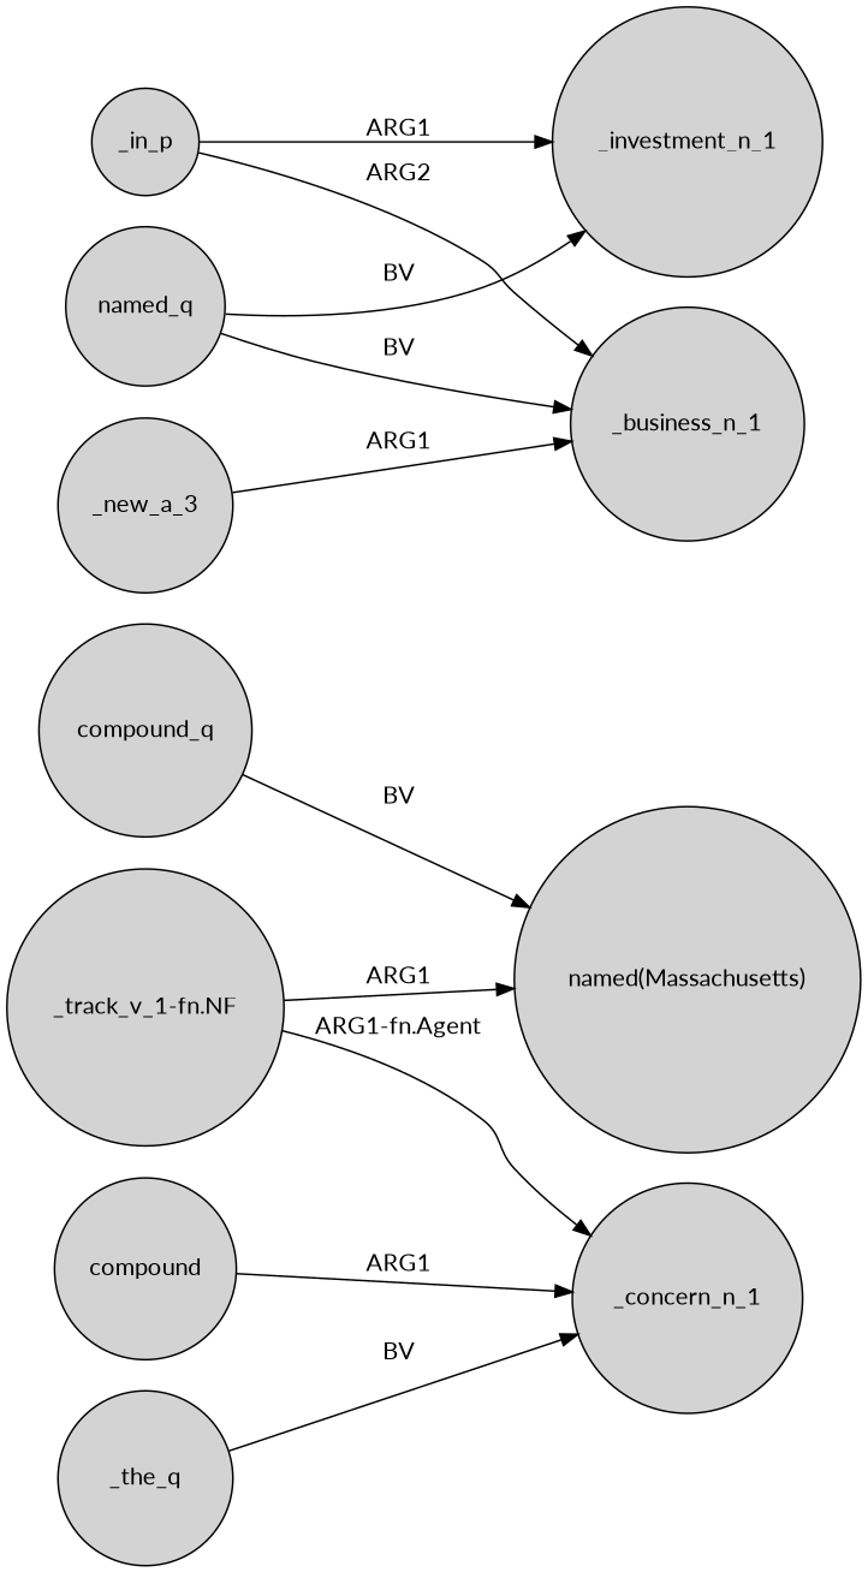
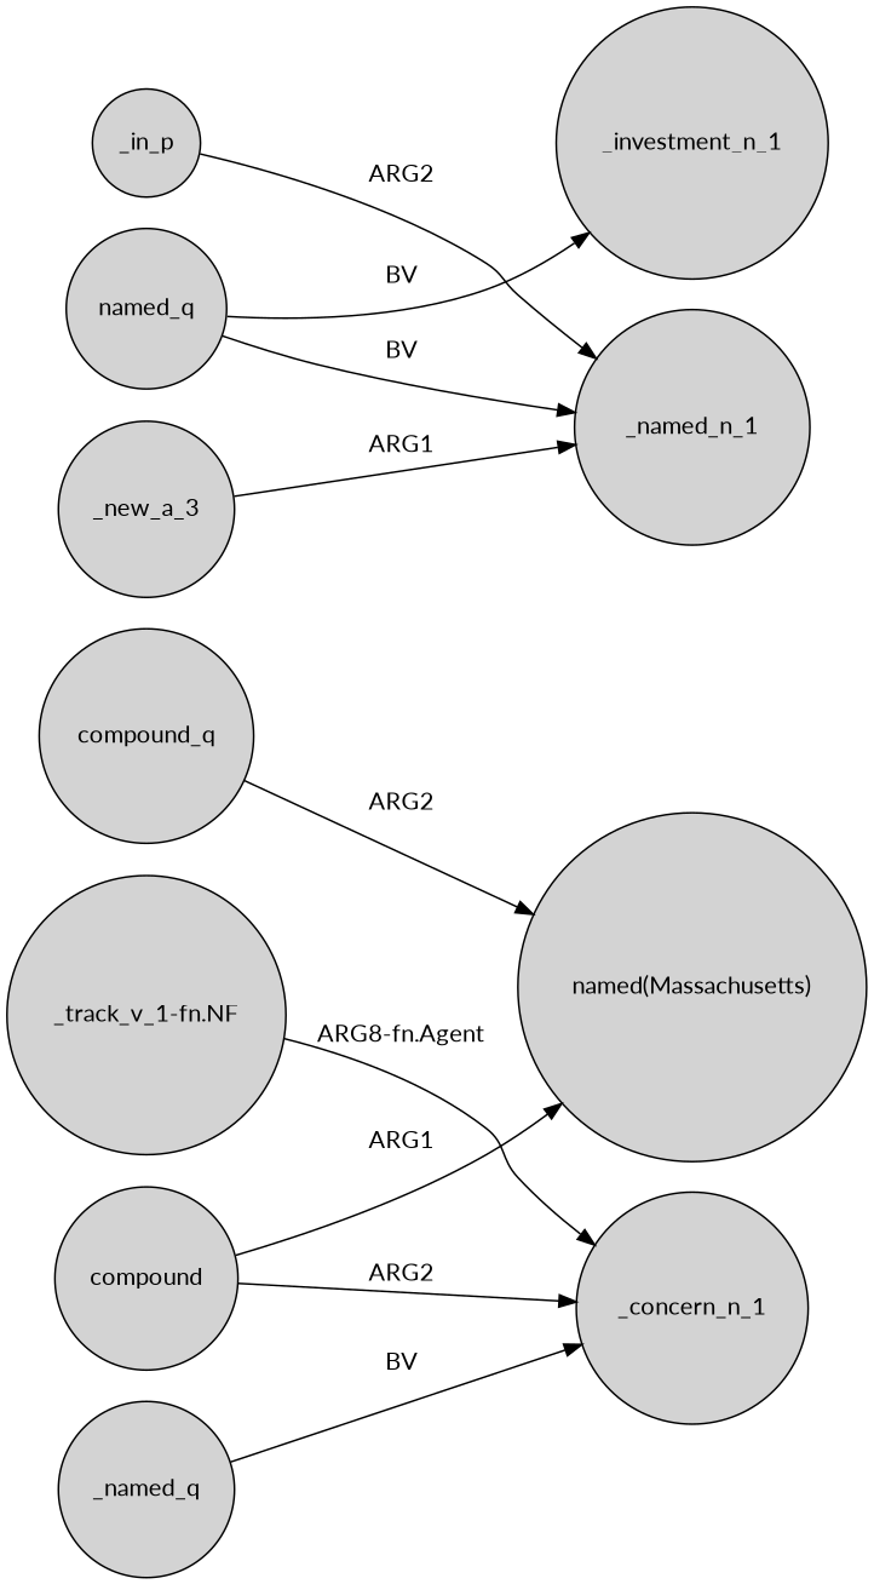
  digraph {
    fontname=Lato
    rankdir=LR
    node [fontname=Lato shape=circle style=filled]
    edge [fontname=Lato]
    n1 [label=compound_q]
    "named(Massachusetts)"
    n3 [label=named_q]
    _investment_n_1
-   _business_n_1
+   _business_n_1 [label=_named_n_1]
    compound
    _concern_n_1
    _in_p
    "_track_v_1-fn.NF"
    n10 [label=_new_a_3]
-   _the_q
-   n1 -> "named(Massachusetts)" [label=BV]
+   _the_q [label=_named_q]
+   n1 -> "named(Massachusetts)" [label=ARG2]
    n3 -> _investment_n_1 [label=BV]
    n3 -> _business_n_1 [label=BV]
-   "_track_v_1-fn.NF" -> "named(Massachusetts)" [label=ARG1]
-   compound -> _concern_n_1 [label=ARG1]
-   _in_p -> _investment_n_1 [label=ARG1]
+   compound -> "named(Massachusetts)" [label=ARG1]
+   compound -> _concern_n_1 [label=ARG2]
    _in_p -> _business_n_1 [label=ARG2]
-   "_track_v_1-fn.NF" -> _concern_n_1 [label="ARG1-fn.Agent"]
+   "_track_v_1-fn.NF" -> _concern_n_1 [label="ARG8-fn.Agent"]
    n10 -> _business_n_1 [label=ARG1]
    _the_q -> _concern_n_1 [label=BV]
  }
